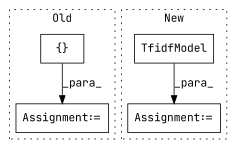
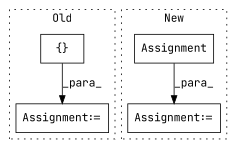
  digraph {
    fontname="JetBrains Mono"
    node [a=7 l=1 shape=box fontname="JetBrains Mono"]
    edge [fontname="JetBrains Mono"]
    n1 [a=4 l=2 label="{}" s=8488]
    n2 [label="Assignment:=" s=8470]
-   n3 [a=32 l="11,1" label=TfidfModel s="6460,6483"]
+   n3 [a=32 l="11,1" label=Assignment s="6460,6483"]
    n4 [label="Assignment:=" s=6502]
    subgraph cluster_1 {
      label=Old
      style=dotted
      n1
      n2
    }
    subgraph cluster_2 {
      label=New
      style=dotted
      n3
      n4
    }
    n1 -> n2 [label=_para_]
    n3 -> n4 [label=_para_]
  }
